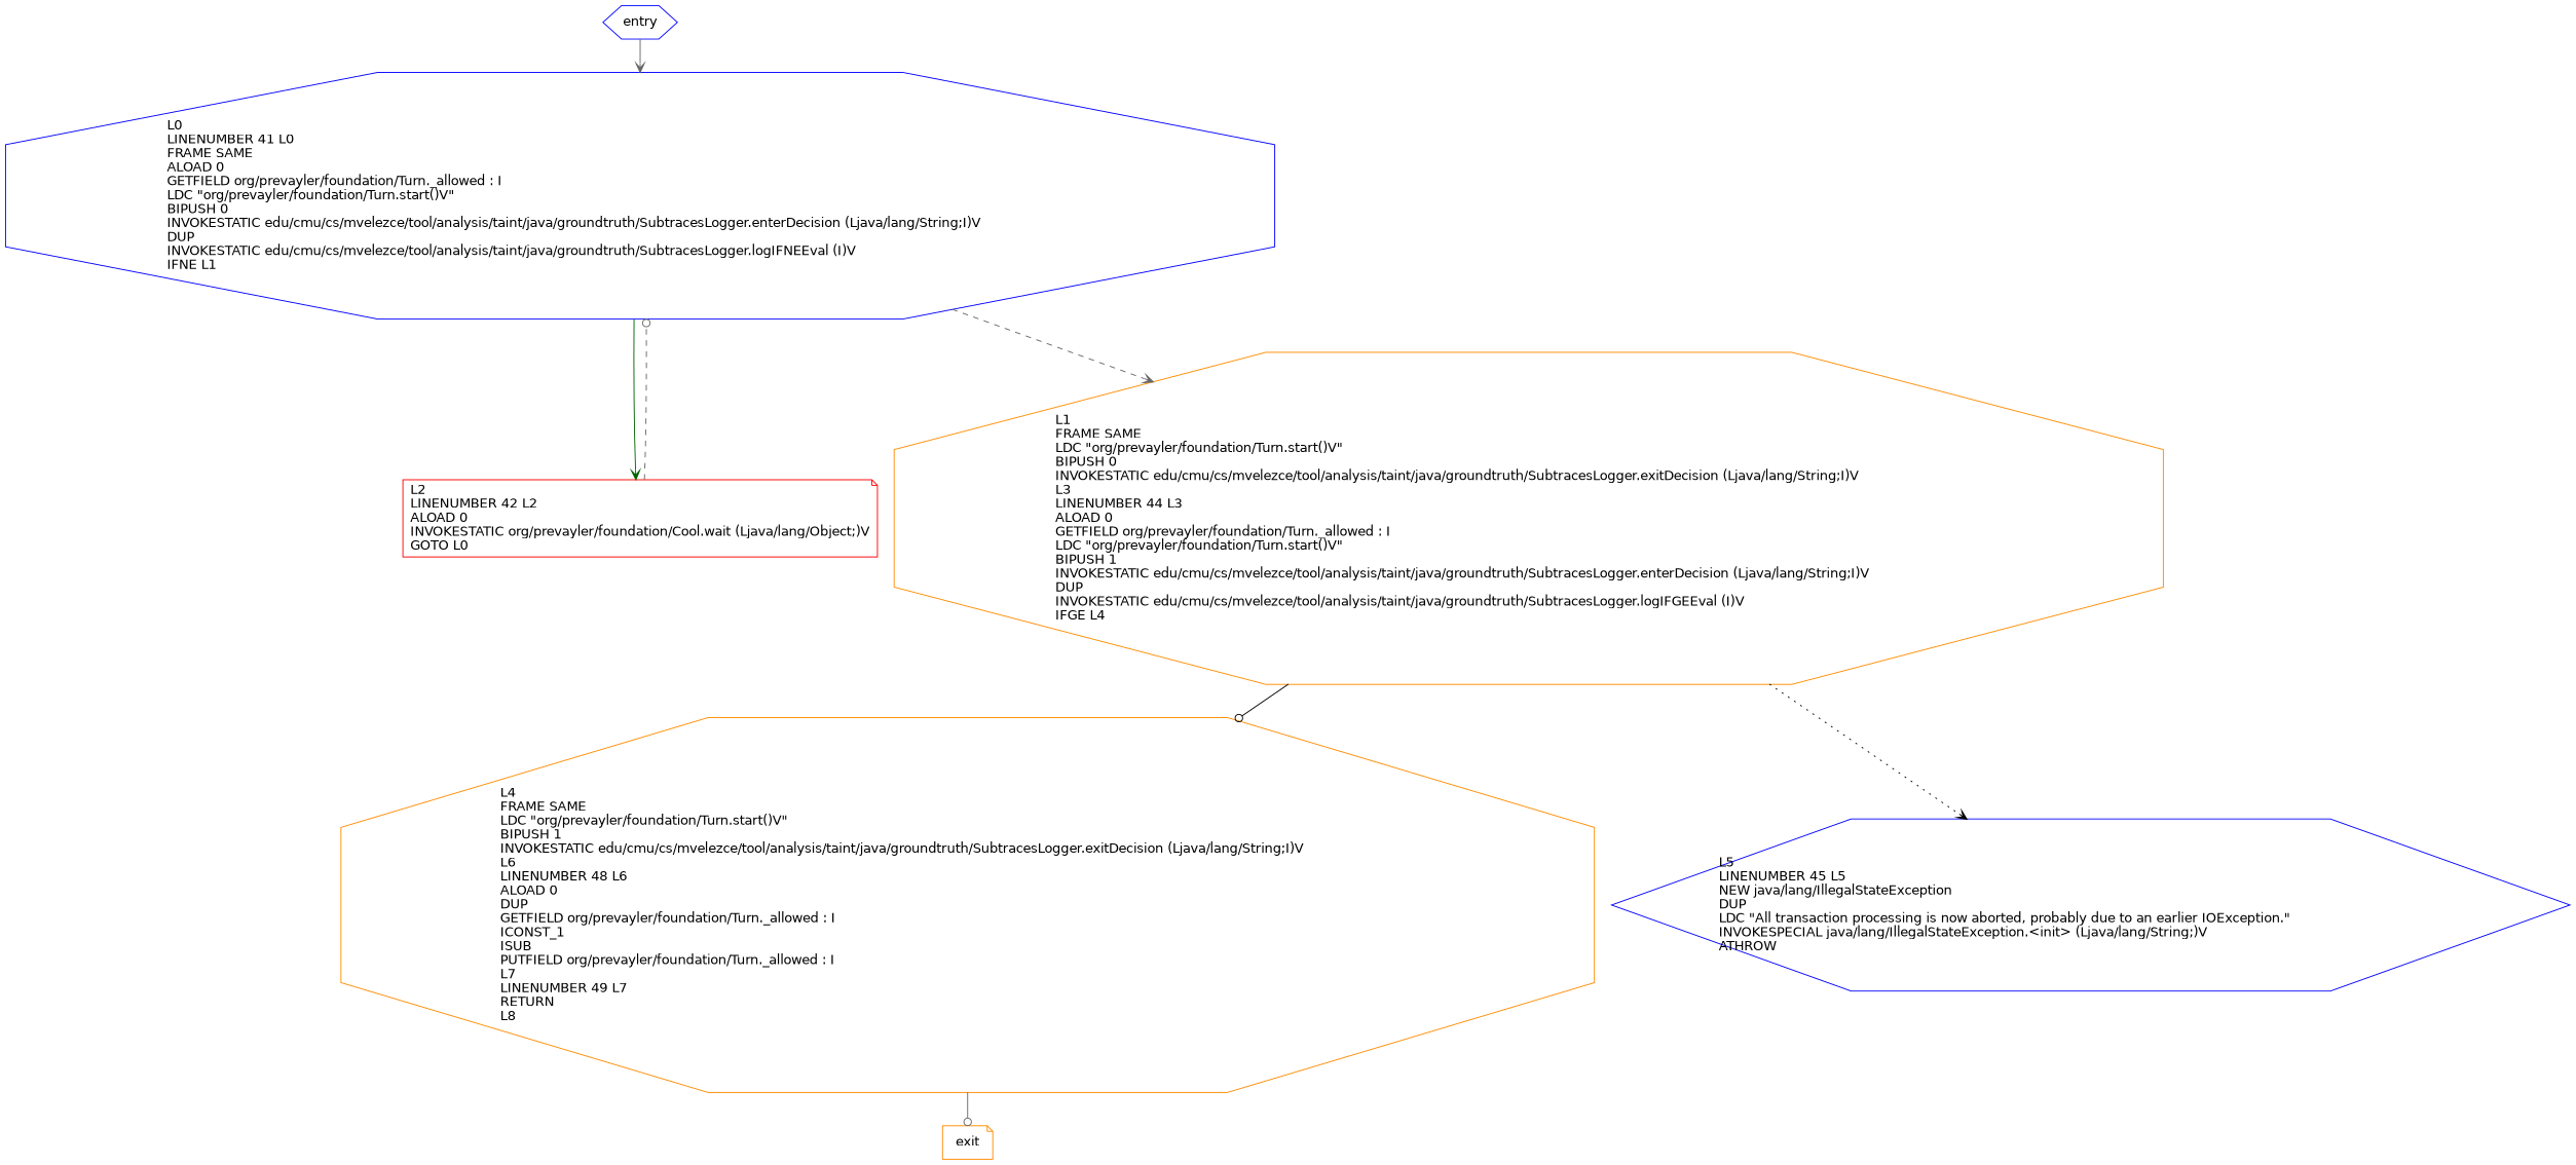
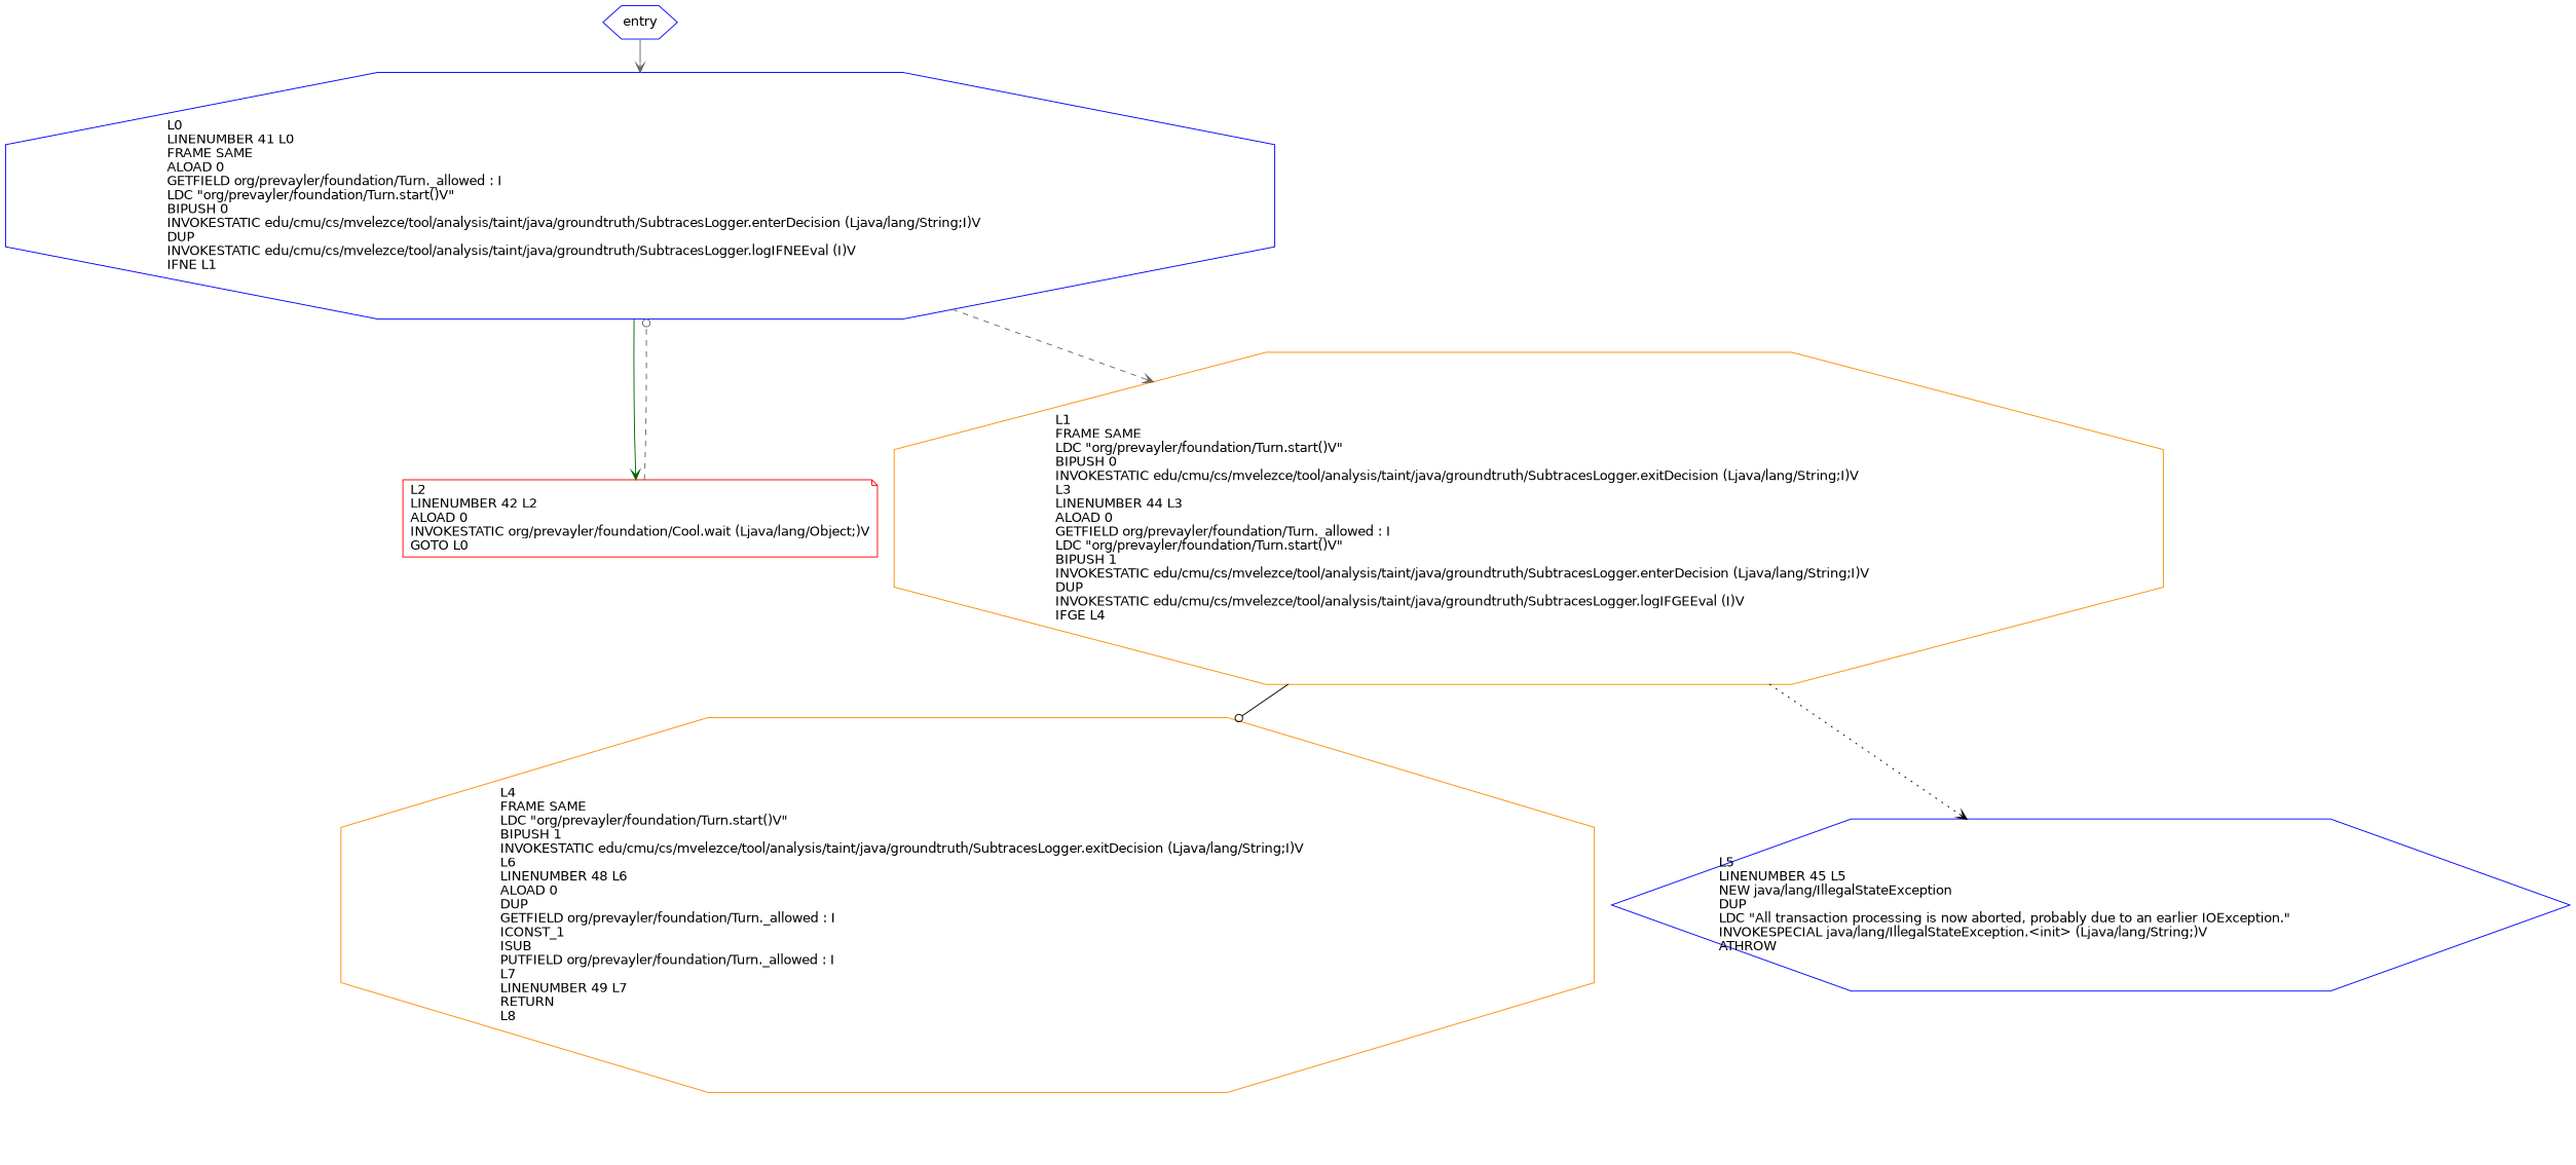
  digraph {
    fontname="DejaVu Sans"
    node [shape=octagon color=darkorange fontname="DejaVu Sans"]
    edge [color=gray40 style=solid arrowhead=vee fontname="DejaVu Sans"]
    n1 [label="L4\lFRAME SAME\lLDC \"org/prevayler/foundation/Turn.start()V\"\lBIPUSH 1\lINVOKESTATIC edu/cmu/cs/mvelezce/tool/analysis/taint/java/groundtruth/SubtracesLogger.exitDecision (Ljava/lang/String;I)V\lL6\lLINENUMBER 48 L6\lALOAD 0\lDUP\lGETFIELD org/prevayler/foundation/Turn._allowed : I\lICONST_1\lISUB\lPUTFIELD org/prevayler/foundation/Turn._allowed : I\lL7\lLINENUMBER 49 L7\lRETURN\lL8\l"]
-   exit [shape=note]
    n3 [label="L5\lLINENUMBER 45 L5\lNEW java/lang/IllegalStateException\lDUP\lLDC \"All transaction processing is now aborted, probably due to an earlier IOException.\"\lINVOKESPECIAL java/lang/IllegalStateException.\<init\> (Ljava/lang/String;)V\lATHROW\l" shape=hexagon color=blue]
    n4 [label="L1\lFRAME SAME\lLDC \"org/prevayler/foundation/Turn.start()V\"\lBIPUSH 0\lINVOKESTATIC edu/cmu/cs/mvelezce/tool/analysis/taint/java/groundtruth/SubtracesLogger.exitDecision (Ljava/lang/String;I)V\lL3\lLINENUMBER 44 L3\lALOAD 0\lGETFIELD org/prevayler/foundation/Turn._allowed : I\lLDC \"org/prevayler/foundation/Turn.start()V\"\lBIPUSH 1\lINVOKESTATIC edu/cmu/cs/mvelezce/tool/analysis/taint/java/groundtruth/SubtracesLogger.enterDecision (Ljava/lang/String;I)V\lDUP\lINVOKESTATIC edu/cmu/cs/mvelezce/tool/analysis/taint/java/groundtruth/SubtracesLogger.logIFGEEval (I)V\lIFGE L4\l"]
    n5 [label="L2\lLINENUMBER 42 L2\lALOAD 0\lINVOKESTATIC org/prevayler/foundation/Cool.wait (Ljava/lang/Object;)V\lGOTO L0\l" shape=note color=red]
    n6 [label="L0\lLINENUMBER 41 L0\lFRAME SAME\lALOAD 0\lGETFIELD org/prevayler/foundation/Turn._allowed : I\lLDC \"org/prevayler/foundation/Turn.start()V\"\lBIPUSH 0\lINVOKESTATIC edu/cmu/cs/mvelezce/tool/analysis/taint/java/groundtruth/SubtracesLogger.enterDecision (Ljava/lang/String;I)V\lDUP\lINVOKESTATIC edu/cmu/cs/mvelezce/tool/analysis/taint/java/groundtruth/SubtracesLogger.logIFNEEval (I)V\lIFNE L1\l" color=blue]
    entry [shape=hexagon color=blue]
-   n1 -> exit [arrowhead=odot]
    n4 -> n1 [color=black arrowhead=odot]
    n4 -> n3 [color=black style=dotted]
    n5 -> n6 [style=dashed arrowhead=odot]
    n6 -> n4 [style=dashed]
    n6 -> n5 [color=darkgreen]
    entry -> n6
  }
